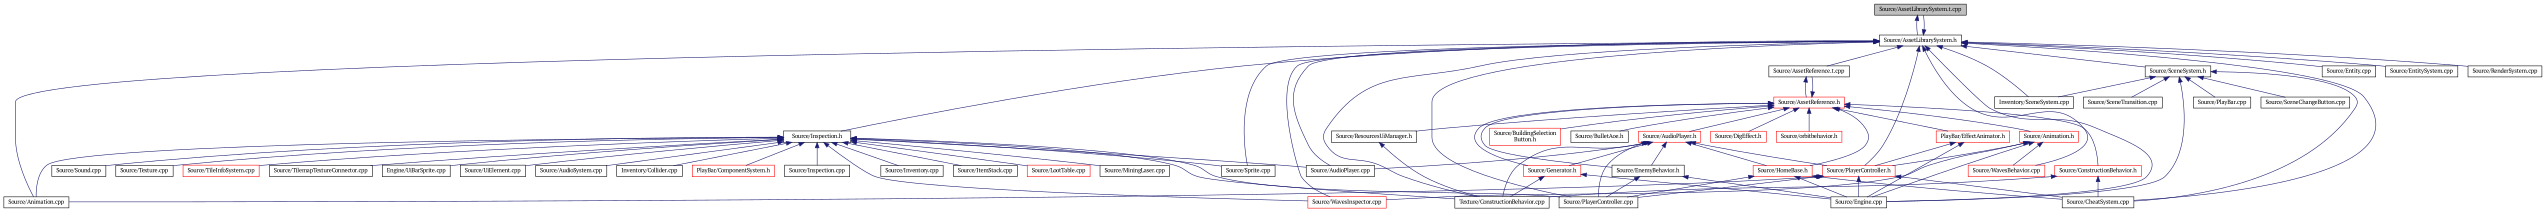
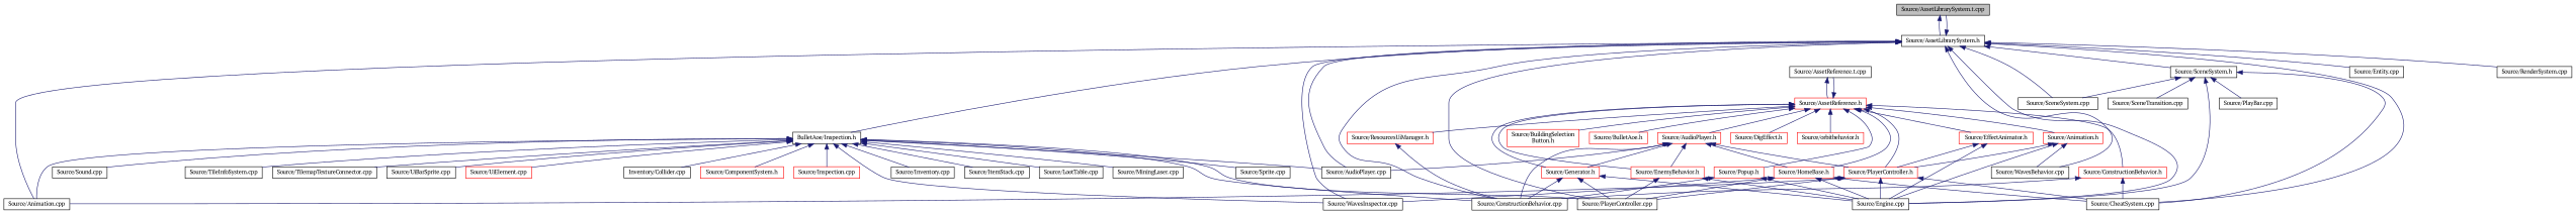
  digraph {
    fontname="PT Serif"
    node [color=black fillcolor=white fontname="PT Serif" fontsize=10 shape=record style=filled]
    edge [color=midnightblue dir=back fontname="PT Serif" fontsize=10 labelfontname=Helvetica labelfontsize=10 style=solid]
    n1 [fillcolor=grey75 fontcolor=black height=0.2 label="Source/AssetLibrarySystem.t.cpp" width=0.4]
    n2 [height=0.2 label="Source/AssetLibrarySystem.h" width=0.4]
    n3 [height=0.2 label="Source/Animation.cpp" width=0.4]
    n4 [height=0.2 label="Source/AssetReference.t.cpp" width=0.4]
    n5 [height=0.2 label="Source/Engine.cpp" width=0.4]
    n6 [height=0.2 label="Source/CheatSystem.cpp" width=0.4]
    n7 [height=0.2 label="Source/PlayerController.cpp" width=0.4]
-   n8 [color=red height=0.2 label="Source/WavesBehavior.cpp" width=0.4]
-   n9 [color=red height=0.2 label="Source/WavesInspector.cpp" width=0.4]
+   n8 [height=0.2 label="Source/WavesBehavior.cpp" width=0.4]
+   n9 [height=0.2 label="Source/WavesInspector.cpp" width=0.4]
    n10 [height=0.2 label="Source/AudioPlayer.cpp" width=0.4]
-   n11 [height=0.2 label="Texture/ConstructionBehavior.cpp" width=0.4]
+   n11 [height=0.2 label="Source/ConstructionBehavior.cpp" width=0.4]
    n12 [height=0.2 label="Source/Entity.cpp" width=0.4]
-   n13 [height=0.2 label="Source/EntitySystem.cpp" width=0.4]
-   n14 [height=0.2 label="Source/Inspection.h" width=0.4]
+   n14 [height=0.2 label="BulletAoe/Inspection.h" width=0.4]
    n15 [height=0.2 label="Source/Sprite.cpp" width=0.4]
    n16 [height=0.2 label="Source/RenderSystem.cpp" width=0.4]
-   n17 [height=0.2 label="Inventory/SceneSystem.cpp" width=0.4]
+   n17 [height=0.2 label="Source/SceneSystem.cpp" width=0.4]
    n18 [height=0.2 label="Source/SceneSystem.h" width=0.4]
    n19 [color=red height=0.2 label="Source/AssetReference.h" width=0.4]
-   n20 [height=0.2 label="Source/AudioSystem.cpp" width=0.4]
    n21 [height=0.2 label="Inventory/Collider.cpp" width=0.4]
-   n22 [color=red height=0.2 label="PlayBar/ComponentSystem.h" width=0.4]
-   n23 [height=0.2 label="Source/Inspection.cpp" width=0.4]
+   n22 [color=red height=0.2 label="Source/ComponentSystem.h" width=0.4]
+   n23 [color=red height=0.2 label="Source/Inspection.cpp" width=0.4]
    n24 [height=0.2 label="Source/Inventory.cpp" width=0.4]
    n25 [height=0.2 label="Source/ItemStack.cpp" width=0.4]
-   n26 [color=red height=0.2 label="Source/LootTable.cpp" width=0.4]
+   n26 [height=0.2 label="Source/LootTable.cpp" width=0.4]
    n27 [height=0.2 label="Source/MiningLaser.cpp" width=0.4]
    n28 [height=0.2 label="Source/Sound.cpp" width=0.4]
-   n29 [height=0.2 label="Source/Texture.cpp" width=0.4]
-   n30 [color=red height=0.2 label="Source/TileInfoSystem.cpp" width=0.4]
+   n30 [height=0.2 label="Source/TileInfoSystem.cpp" width=0.4]
    n31 [height=0.2 label="Source/TilemapTextureConnector.cpp" width=0.4]
-   n32 [height=0.2 label="Engine/UiBarSprite.cpp" width=0.4]
-   n33 [height=0.2 label="Source/UiElement.cpp" width=0.4]
+   n32 [height=0.2 label="Source/UiBarSprite.cpp" width=0.4]
+   n33 [color=red height=0.2 label="Source/UiElement.cpp" width=0.4]
    n34 [height=0.2 label="Source/PlayBar.cpp" width=0.4]
-   n35 [height=0.2 label="Source/SceneChangeButton.cpp" width=0.4]
    n36 [height=0.2 label="Source/SceneTransition.cpp" width=0.4]
    n37 [color=red height=0.2 label="Source/Animation.h" width=0.4]
    n38 [color=red height=0.2 label="Source/PlayerController.h" width=0.4]
    n39 [color=red height=0.2 label="Source/AudioPlayer.h" width=0.4]
-   n40 [height=0.2 label="Source/EnemyBehavior.h" width=0.4]
+   n40 [color=red height=0.2 label="Source/EnemyBehavior.h" width=0.4]
    n41 [color=red height=0.2 label="Source/Generator.h" width=0.4]
    n42 [color=red height=0.2 label="Source/HomeBase.h" width=0.4]
    n43 [color=red height=0.2 label="Source/BuildingSelection\lButton.h" width=0.4]
-   n44 [height=0.2 label="Source/BulletAoe.h" width=0.4]
+   n44 [color=red height=0.2 label="Source/BulletAoe.h" width=0.4]
    n45 [color=red height=0.2 label="Source/ConstructionBehavior.h" width=0.4]
    n46 [color=red height=0.2 label="Source/DigEffect.h" width=0.4]
-   n47 [color=red height=0.2 label="PlayBar/EffectAnimator.h" width=0.4]
+   n47 [color=red height=0.2 label="Source/EffectAnimator.h" width=0.4]
    n48 [color=red height=0.2 label="Source/orbitbehavior.h" width=0.4]
-   n50 [height=0.2 label="Source/ResourcesUiManager.h" width=0.4]
+   n49 [color=red height=0.2 label="Source/Popup.h" width=0.4]
+   n50 [color=red height=0.2 label="Source/ResourcesUiManager.h" width=0.4]
    n1 -> n2
    n2 -> n1
    n2 -> n3
-   n2 -> n4
    n2 -> n5
    n2 -> n6
    n2 -> n7
    n2 -> n8
    n2 -> n9
    n2 -> n10
    n2 -> n11
    n2 -> n12
-   n2 -> n13
    n2 -> n14
-   n2 -> n15
    n2 -> n16
    n2 -> n17
    n2 -> n18
    n4 -> n19
    n14 -> n3
    n14 -> n7
    n14 -> n9
    n14 -> n10
    n14 -> n11
    n14 -> n15
-   n14 -> n20
    n14 -> n21
    n14 -> n22
    n14 -> n23
    n14 -> n24
    n14 -> n25
    n14 -> n26
    n14 -> n27
    n14 -> n28
-   n14 -> n29
    n14 -> n30
    n14 -> n31
    n14 -> n32
    n14 -> n33
    n18 -> n5
    n18 -> n6
    n18 -> n17
    n18 -> n34
-   n18 -> n35
    n18 -> n36
    n19 -> n4
    n19 -> n37
-   n2 -> n38
+   n19 -> n38
    n19 -> n39
    n19 -> n40
    n19 -> n41
    n19 -> n42
    n19 -> n43
    n19 -> n44
    n19 -> n45
    n19 -> n46
    n19 -> n47
    n19 -> n48
+   n19 -> n49
    n19 -> n50
    n37 -> n5
    n37 -> n8
-   n37 -> n9
+   n42 -> n9
    n37 -> n38
    n38 -> n3
    n38 -> n5
    n38 -> n6
    n38 -> n7
    n39 -> n10
    n39 -> n11
    n39 -> n38
    n39 -> n40
    n39 -> n41
    n39 -> n42
    n40 -> n5
    n40 -> n7
    n41 -> n5
-   n39 -> n7
+   n41 -> n7
    n41 -> n11
    n42 -> n5
    n42 -> n6
    n42 -> n7
    n45 -> n6
    n45 -> n11
    n47 -> n5
    n47 -> n38
+   n49 -> n5
+   n49 -> n11
    n50 -> n11
  }
